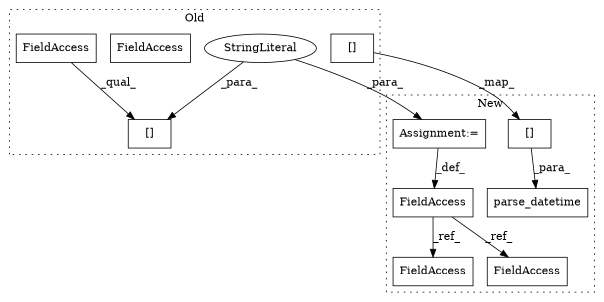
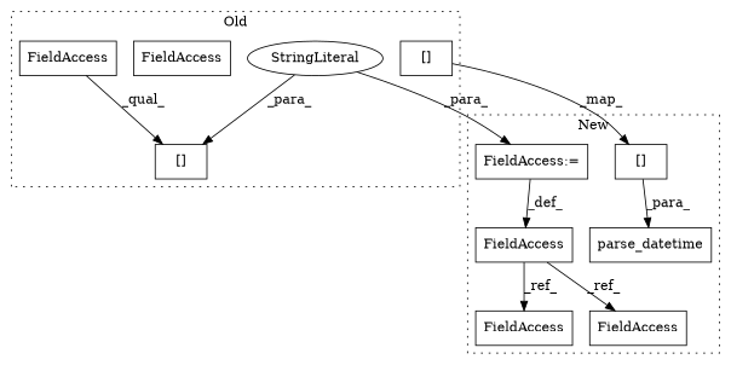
  digraph {
    node [a=22 l="10,1" s=6767 shape=box]
    n1 [a=2 label="[]" s="6767,6792"]
    n2 [a=45 l=15 label=StringLiteral s=6777 shape=ellipse]
    n3 [a=2 label="[]" s="6579,6604"]
    n4 [l=1 label=FieldAccess]
    n5 [l=1 label=FieldAccess]
    n6 [a=32 l="15,1" label=parse_datetime s="6640,6681"]
    n7 [a=2 label="[]" s="6655,6680"]
    n8 [l=13 label=FieldAccess s=6626]
    n9 [l=13 label=FieldAccess s=6723]
    n10 [l=13 label=FieldAccess s=6898]
-   n11 [a=7 l=1 label="Assignment:=" s=6639]
+   n11 [a=7 l=1 label="FieldAccess:=" s=6639]
    subgraph cluster_1 {
      label=Old
      style=dotted
      n1
      n2
      n3
      n4
      n5
    }
    subgraph cluster_2 {
      label=New
      style=dotted
      n6
      n7
      n8
      n9
      n10
      n11
    }
    n2 -> n1 [label=_para_]
    n2 -> n11 [label=_para_]
    n3 -> n7 [label=_map_]
    n5 -> n1 [label=_qual_]
    n7 -> n6 [label=_para_]
    n8 -> n9 [label=_ref_]
    n8 -> n10 [label=_ref_]
    n11 -> n8 [label=_def_]
  }
